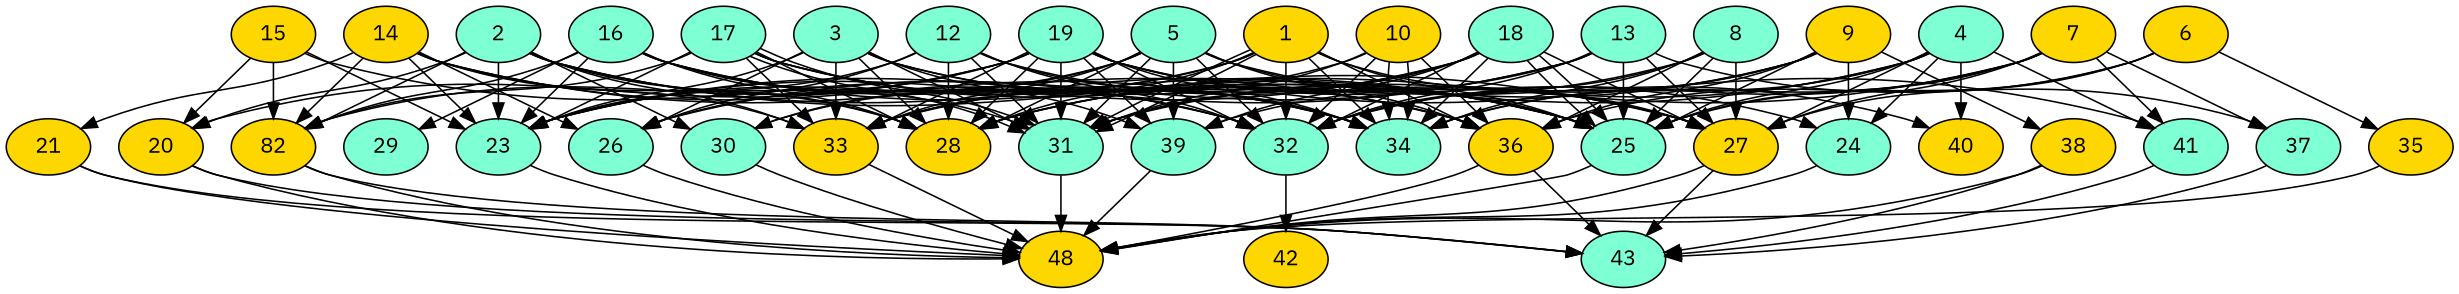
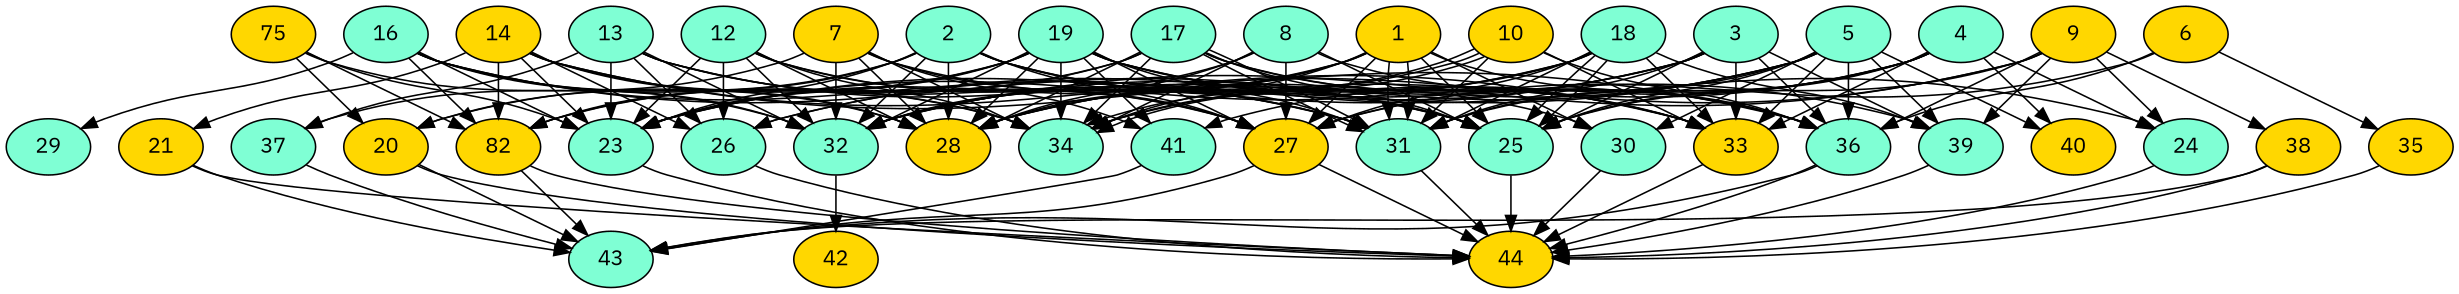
  digraph {
    fontname="IBM Plex Sans"
    node [alpha=0.06 fillcolor=aquamarine fontname="IBM Plex Sans" style=filled]
    edge [fontname="IBM Plex Sans"]
    1 [alpha=0.18 expect_size=4346649103036983 fillcolor=gold]
    23 [expect_size=22838334845826720]
    25 [alpha=0.19 expect_size=193217968035338112]
    27 [alpha=0.07 expect_size=37227854901848176 fillcolor=gold]
    28 [alpha=0.12 expect_size=21969273402878328832 fillcolor=gold]
    30 [alpha=0.19 expect_size=66038063408698240]
    31 [alpha=0.08 expect_size=1348688551666000068608]
    32 [alpha=0.02 expect_size=1510417881137787437056]
    34 [alpha=0.11 expect_size=790176464896000000000]
-   36 [alpha=0.09 expect_size=1050231421199492224 fillcolor=gold]
-   44 [alpha=0.10 expect_size=156604207778618146816 fillcolor=gold label=48]
+   36 [alpha=0.09 expect_size=1050231421199492224]
+   44 [alpha=0.10 expect_size=156604207778618146816 fillcolor=gold]
    43 [alpha=0.03 expect_size=13174661776075306]
    42 [alpha=0.13 expect_size=2389202582208776192 fillcolor=gold]
    2 [expect_size=129544579195448608]
    20 [alpha=0.15 expect_size=10895985302959358 fillcolor=gold]
    n16 [alpha=0.20 expect_size=92825938683160952832 fillcolor=gold label=82]
    33 [alpha=0.03 expect_size=3666147833715260 fillcolor=gold]
    3 [alpha=0.08 expect_size=719458368749568000000]
    26 [alpha=0.18 expect_size=20236103631702308]
    39 [alpha=0.16 expect_size=1682086630020934656]
    4 [alpha=0.20 expect_size=484552276270464892928]
    24 [alpha=0.13 expect_size=520609660510146658304]
    40 [alpha=0.09 expect_size=29832865652882276352 fillcolor=gold]
    41 [alpha=0.00 expect_size=466433754351714624]
    5 [alpha=0.17 expect_size=18200119086404420]
    6 [alpha=0.09 expect_size=93860441010139984 fillcolor=gold]
    35 [alpha=0.16 expect_size=1381914175531212544 fillcolor=gold]
    7 [alpha=0.15 expect_size=4940917399787706 fillcolor=gold]
    37 [expect_size=1086409538766749]
    8 [alpha=0.17 expect_size=62507200276483538944]
    9 [alpha=0.18 expect_size=35502514793895632 fillcolor=gold]
    38 [alpha=0.10 expect_size=1365299028678160896 fillcolor=gold]
    10 [alpha=0.05 expect_size=7894756939092019 fillcolor=gold]
    12 [alpha=0.14 expect_size=63008535910306816]
    13 [alpha=0.08 expect_size=68283343953899552768]
    14 [alpha=0.03 expect_size=1772368274420400128000 fillcolor=gold]
    21 [expect_size=226311270381287112704 fillcolor=gold]
-   15 [alpha=0.19 expect_size=1460289123684325632 fillcolor=gold]
+   15 [alpha=0.19 expect_size=1460289123684325632 fillcolor=gold label=75]
    16 [alpha=0.04 expect_size=345186040323602644992]
    29 [alpha=0.04 expect_size=842764732799863936]
    17 [alpha=0.14 expect_size=6304754516365410304]
    18 [alpha=0.19 expect_size=675093225615702144]
    19 [alpha=0.00 expect_size=1441830721814528000]
    1 -> 23
    1 -> 25
    1 -> 27
    1 -> 28
    1 -> 30
    1 -> 31
    1 -> 31
    1 -> 32
    1 -> 34
    1 -> 36
    23 -> 44
    25 -> 44
    27 -> 44
    27 -> 43
    30 -> 44
    31 -> 44
    32 -> 42
    36 -> 44
    36 -> 43
    2 -> 23
    2 -> 25
    2 -> 27
    2 -> 28
    2 -> 30
    2 -> 32
    2 -> 20
    2 -> n16
    2 -> 33
    20 -> 44
    20 -> 43
    n16 -> 44
    n16 -> 43
    33 -> 44
    3 -> 23
    3 -> 25
    3 -> 28
    3 -> 31
    3 -> 36
    3 -> 33
    3 -> 26
    3 -> 39
    26 -> 44
    39 -> 44
    4 -> 25
    4 -> 27
    4 -> 31
    4 -> 34
    4 -> 33
    4 -> 24
    4 -> 40
    4 -> 41
    24 -> 44
    41 -> 43
    5 -> 25
    5 -> 28
    5 -> 30
    5 -> 31
    5 -> 32
    5 -> 36
    5 -> 33
    5 -> 26
    5 -> 39
    5 -> 40
-   6 -> 25
    6 -> 27
    6 -> 36
    6 -> 35
    35 -> 44
    7 -> 25
    7 -> 27
    7 -> 28
    7 -> 32
    7 -> 34
    7 -> 41
    7 -> 37
    37 -> 43
    8 -> 25
    8 -> 27
    8 -> 28
    8 -> 32
    8 -> 34
    8 -> 36
    9 -> 25
    9 -> 28
    9 -> 32
    9 -> 36
    9 -> 39
    9 -> 24
    9 -> 38
    38 -> 44
    38 -> 43
    10 -> 31
    10 -> 32
    10 -> 34
    10 -> 34
    10 -> 36
    10 -> 33
    12 -> 23
    12 -> 27
    12 -> 28
    12 -> 31
    12 -> 32
    12 -> 34
    12 -> 26
    13 -> 23
    13 -> 25
    13 -> 27
    13 -> 31
    13 -> 32
    13 -> 26
    13 -> 37
    14 -> 23
    14 -> 28
    14 -> 34
    14 -> 36
    14 -> n16
    14 -> 33
    14 -> 26
    14 -> 21
    21 -> 44
    21 -> 43
    15 -> 23
    15 -> 32
    15 -> 20
    15 -> n16
    16 -> 23
    16 -> 25
    16 -> 28
    16 -> 31
    16 -> 32
    16 -> 34
    16 -> n16
    16 -> 29
    17 -> 23
    17 -> 25
    17 -> 28
    17 -> 31
    17 -> 31
    17 -> 34
    17 -> 36
    17 -> n16
    17 -> 33
    18 -> 23
    18 -> 25
    18 -> 25
    18 -> 27
    18 -> 31
    18 -> 32
    18 -> 34
    18 -> 33
    18 -> 39
    19 -> 23
    19 -> 27
    19 -> 28
    19 -> 31
    19 -> 32
    19 -> 34
    19 -> 20
    19 -> n16
    19 -> 33
    19 -> 39
    19 -> 24
    19 -> 41
  }
